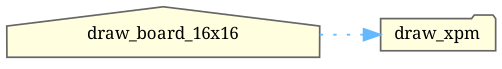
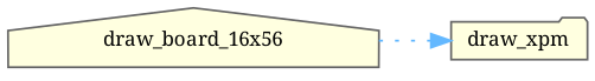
  digraph {
    rankdir=LR
    fontname="Noto Serif"
    node [fillcolor=lightyellow fontname="Noto Serif" fontsize=10 style=filled]
-   n1 [color=gray40 fontcolor=black height=0.2 label=draw_board_16x16 shape=house width=0.4]
+   n1 [color=gray40 fontcolor=black height=0.2 label=draw_board_16x56 shape=house width=0.4]
    n2 [color=grey40 height=0.2 label=draw_xpm shape=folder width=0.4]
    n1 -> n2 [color=steelblue1 fontname="Noto Serif" fontsize=10 labelfontname=Helvetica labelfontsize=10 style=dotted]
  }
